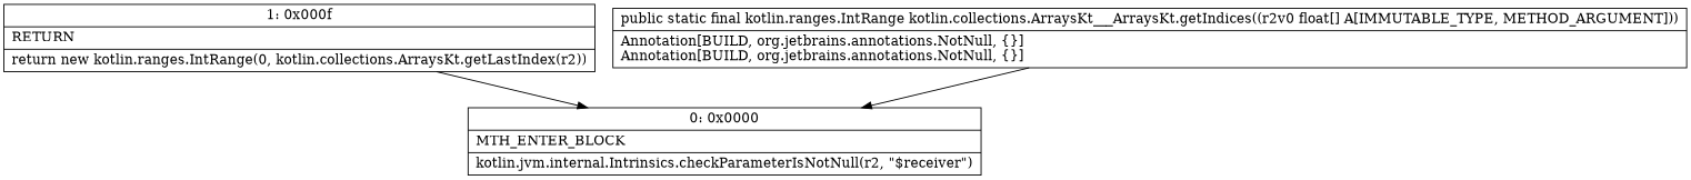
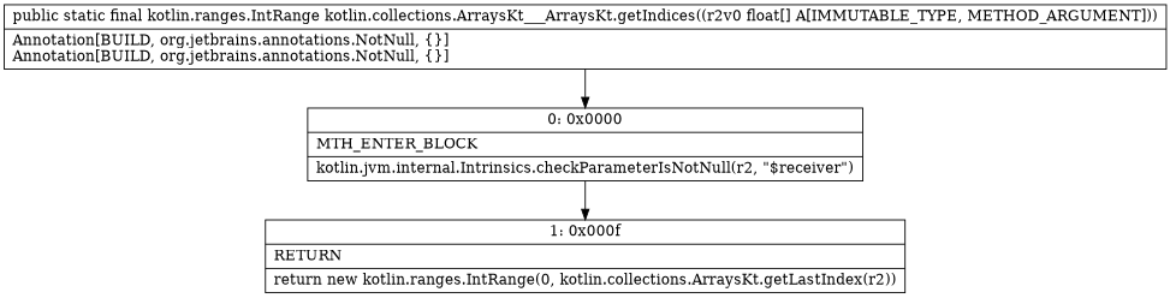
  digraph {
    node [shape=record]
    n1 [label="{0\:\ 0x0000|MTH_ENTER_BLOCK\l|kotlin.jvm.internal.Intrinsics.checkParameterIsNotNull(r2, \"$receiver\")\l}"]
    n2 [label="{1\:\ 0x000f|RETURN\l|return new kotlin.ranges.IntRange(0, kotlin.collections.ArraysKt.getLastIndex(r2))\l}"]
    n3 [label="{public static final kotlin.ranges.IntRange kotlin.collections.ArraysKt___ArraysKt.getIndices((r2v0 float[] A[IMMUTABLE_TYPE, METHOD_ARGUMENT]))  | Annotation[BUILD, org.jetbrains.annotations.NotNull, \{\}]\lAnnotation[BUILD, org.jetbrains.annotations.NotNull, \{\}]\l}"]
-   n2 -> n1
+   n1 -> n2
    n3 -> n1
  }
